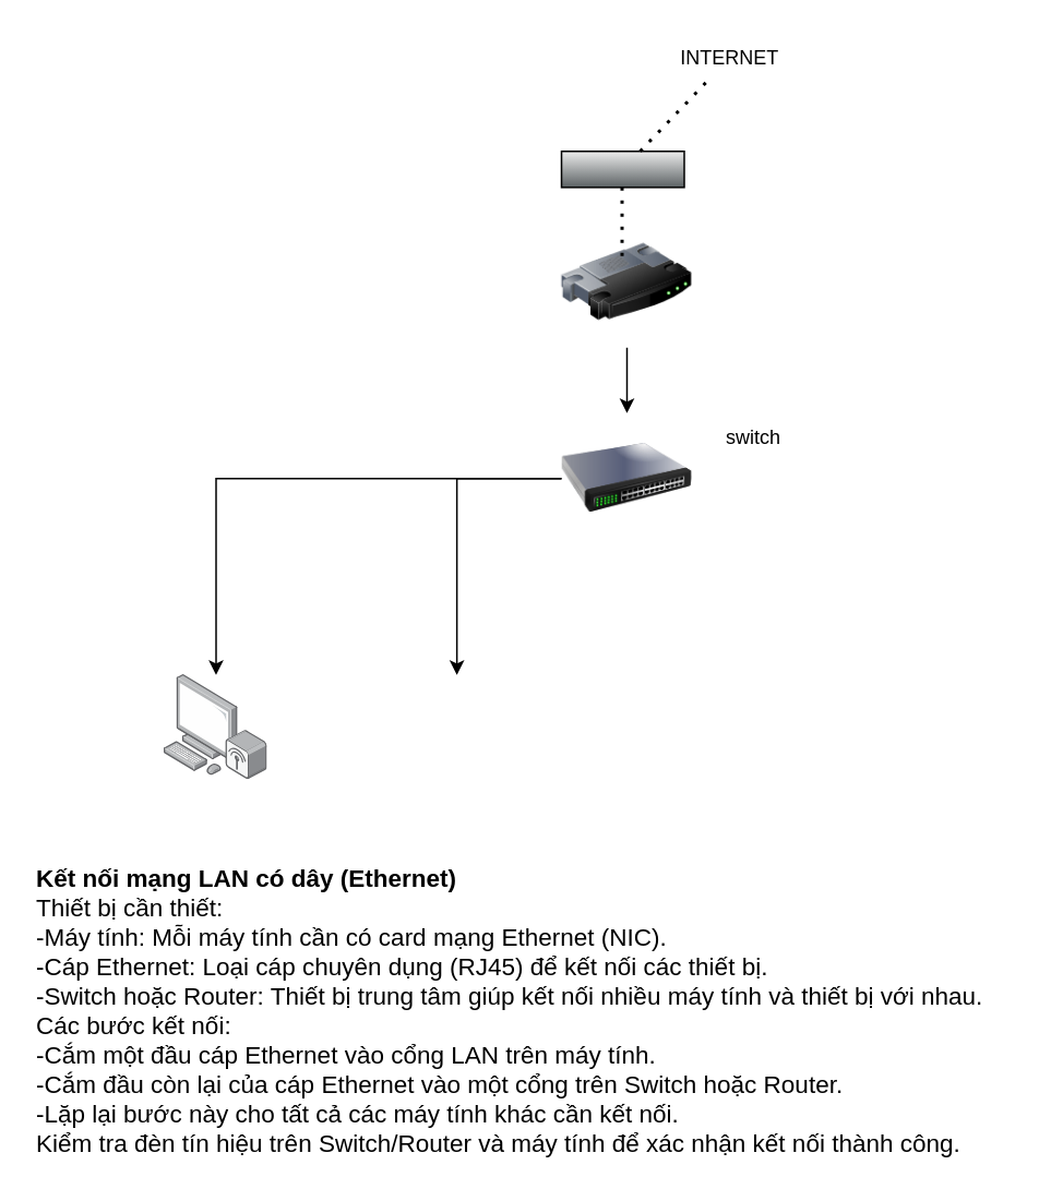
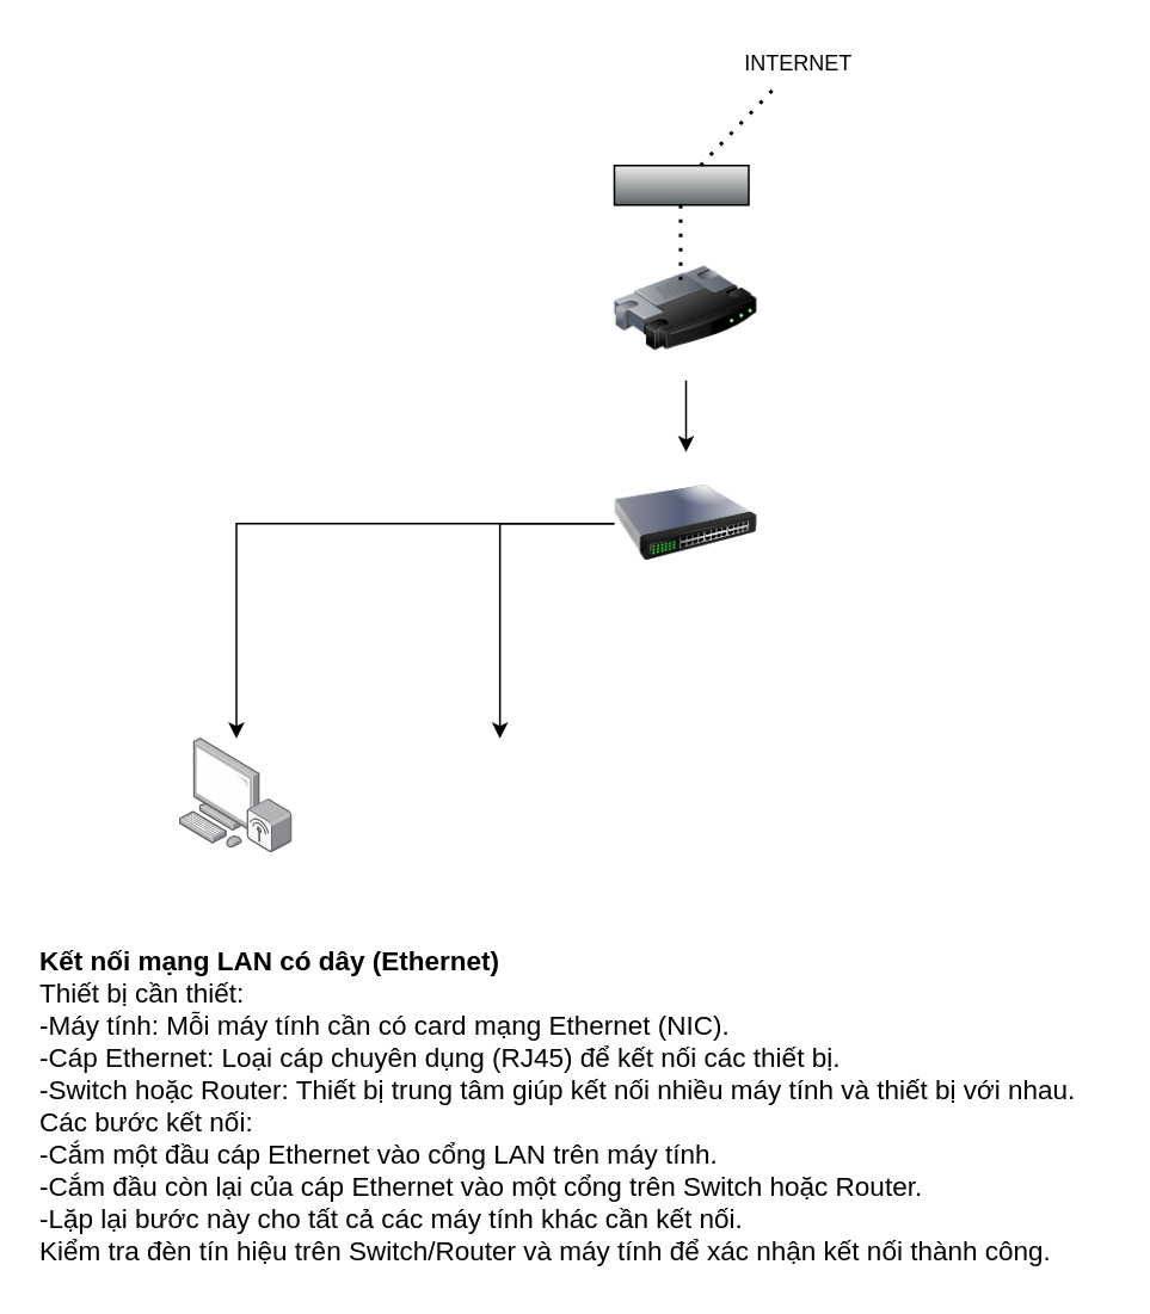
  <mxCell id="0" />
  <mxCell id="1" parent="0" />
  <mxCell id="2" value="INTERNET" style="text;html=1;align=center;verticalAlign=middle;resizable=0;points=[];autosize=1;strokeColor=none;fillColor=none;" vertex="1" parent="1"><mxGeometry x="405" y="20" width="80" height="30" as="geometry" /></mxCell>
  <mxCell id="3" value="" style="edgeStyle=orthogonalEdgeStyle;rounded=0;orthogonalLoop=1;jettySize=auto;html=1;" edge="1" parent="1" source="4" target="8"><mxGeometry relative="1" as="geometry" /></mxCell>
  <mxCell id="4" value="" style="image;html=1;image=img/lib/clip_art/networking/Router_128x128.png" vertex="1" parent="1"><mxGeometry x="342.5" y="132" width="80" height="80" as="geometry" /></mxCell>
  <mxCell id="5" value="" style="fillColorStyles=neutralFill;neutralFill=#9DA6A8;shape=mxgraph.networks2.icon;aspect=fixed;fillColor=#EDEDED;strokeColor=#000000;gradientColor=#5B6163;network2IconShadow=1;network2bgFillColor=none;labelPosition=center;verticalLabelPosition=bottom;align=center;verticalAlign=top;network2Icon=mxgraph.networks2.modem;network2IconYOffset=0.013;network2IconW=1;network2IconH=0.294;" vertex="1" parent="1"><mxGeometry x="342.5" y="92" width="75" height="22.04" as="geometry" /></mxCell>
  <mxCell id="6" value="" style="edgeStyle=orthogonalEdgeStyle;rounded=0;orthogonalLoop=1;jettySize=auto;html=1;" edge="1" parent="1" source="8" target="10"><mxGeometry relative="1" as="geometry" /></mxCell>
  <mxCell id="7" value="" style="edgeStyle=orthogonalEdgeStyle;rounded=0;orthogonalLoop=1;jettySize=auto;html=1;" edge="1" parent="1" source="8" target="9"><mxGeometry relative="1" as="geometry" /></mxCell>
  <mxCell id="8" value="" style="image;html=1;image=img/lib/clip_art/networking/Switch_128x128.png" vertex="1" parent="1"><mxGeometry x="342.5" y="252" width="80" height="80" as="geometry" /></mxCell>
  <mxCell id="9" value="" style="image;points=[];aspect=fixed;html=1;align=center;shadow=0;dashed=0;image=img/lib/allied_telesis/computer_and_terminals/Personal_Computer_Wireless.svg;" vertex="1" parent="1"><mxGeometry x="100" y="412" width="63" height="64.2" as="geometry" /></mxCell>
  <mxCell id="10" value="" style="shape=image;html=1;verticalAlign=top;verticalLabelPosition=bottom;labelBackgroundColor=#ffffff;imageAspect=0;aspect=fixed;image=https://icons.diagrams.net/icon-cache1/Computer_Hardware_Glyphs_vol_1-2893/printer__print__outline__printsetting__papper__photocopy__machine-1335.svg" vertex="1" parent="1"><mxGeometry x="250" y="412" width="57.1" height="57.1" as="geometry" /></mxCell>
- <mxCell id="11" value="switch" style="text;strokeColor=none;align=center;fillColor=none;html=1;verticalAlign=middle;whiteSpace=wrap;rounded=0;" vertex="1" parent="1"><mxGeometry x="430" y="252" width="60" height="30" as="geometry" /></mxCell>
  <mxCell id="12" value="" style="endArrow=none;dashed=1;html=1;dashPattern=1 3;strokeWidth=2;rounded=0;" edge="1" parent="1" source="5" target="2"><mxGeometry width="50" height="50" relative="1" as="geometry"><mxPoint x="370" y="252" as="sourcePoint" /><mxPoint x="420" y="202" as="targetPoint" /></mxGeometry></mxCell>
  <mxCell id="13" value="" style="endArrow=none;dashed=1;html=1;dashPattern=1 3;strokeWidth=2;rounded=0;" edge="1" parent="1"><mxGeometry width="50" height="50" relative="1" as="geometry"><mxPoint x="379.5" y="156.04" as="sourcePoint" /><mxPoint x="379.5" y="114.04" as="targetPoint" /><Array as="points"><mxPoint x="379.5" y="146.04" /></Array></mxGeometry></mxCell>
  <mxCell id="14" value="&lt;div&gt;&lt;b&gt;Kết nối mạng LAN có dây (Ethernet)&amp;nbsp;&lt;/b&gt;&lt;/div&gt;&lt;div&gt;Thiết bị cần thiết:&lt;/div&gt;&lt;div&gt;-Máy tính: Mỗi máy tính cần có card mạng Ethernet (NIC).&lt;/div&gt;&lt;div&gt;-Cáp Ethernet: Loại cáp chuyên dụng (RJ45) để kết nối các thiết bị.&lt;/div&gt;&lt;div&gt;-Switch hoặc Router: Thiết bị trung tâm giúp kết nối nhiều máy tính và thiết bị với nhau.&lt;/div&gt;&lt;div&gt;Các bước kết nối:&lt;/div&gt;&lt;div&gt;-Cắm một đầu cáp Ethernet vào cổng LAN trên máy tính.&lt;/div&gt;&lt;div&gt;-Cắm đầu còn lại của cáp Ethernet vào một cổng trên Switch hoặc Router.&lt;/div&gt;&lt;div&gt;-Lặp lại bước này cho tất cả các máy tính khác cần kết nối.&lt;/div&gt;&lt;div&gt;Kiểm tra đèn tín hiệu trên Switch/Router và máy tính để xác nhận kết nối thành công.&lt;/div&gt;" style="text;html=1;align=left;verticalAlign=middle;resizable=0;points=[];autosize=1;strokeColor=none;fillColor=none;fontSize=15;" vertex="1" parent="1"><mxGeometry x="20" y="522" width="600" height="190" as="geometry" /></mxCell>
